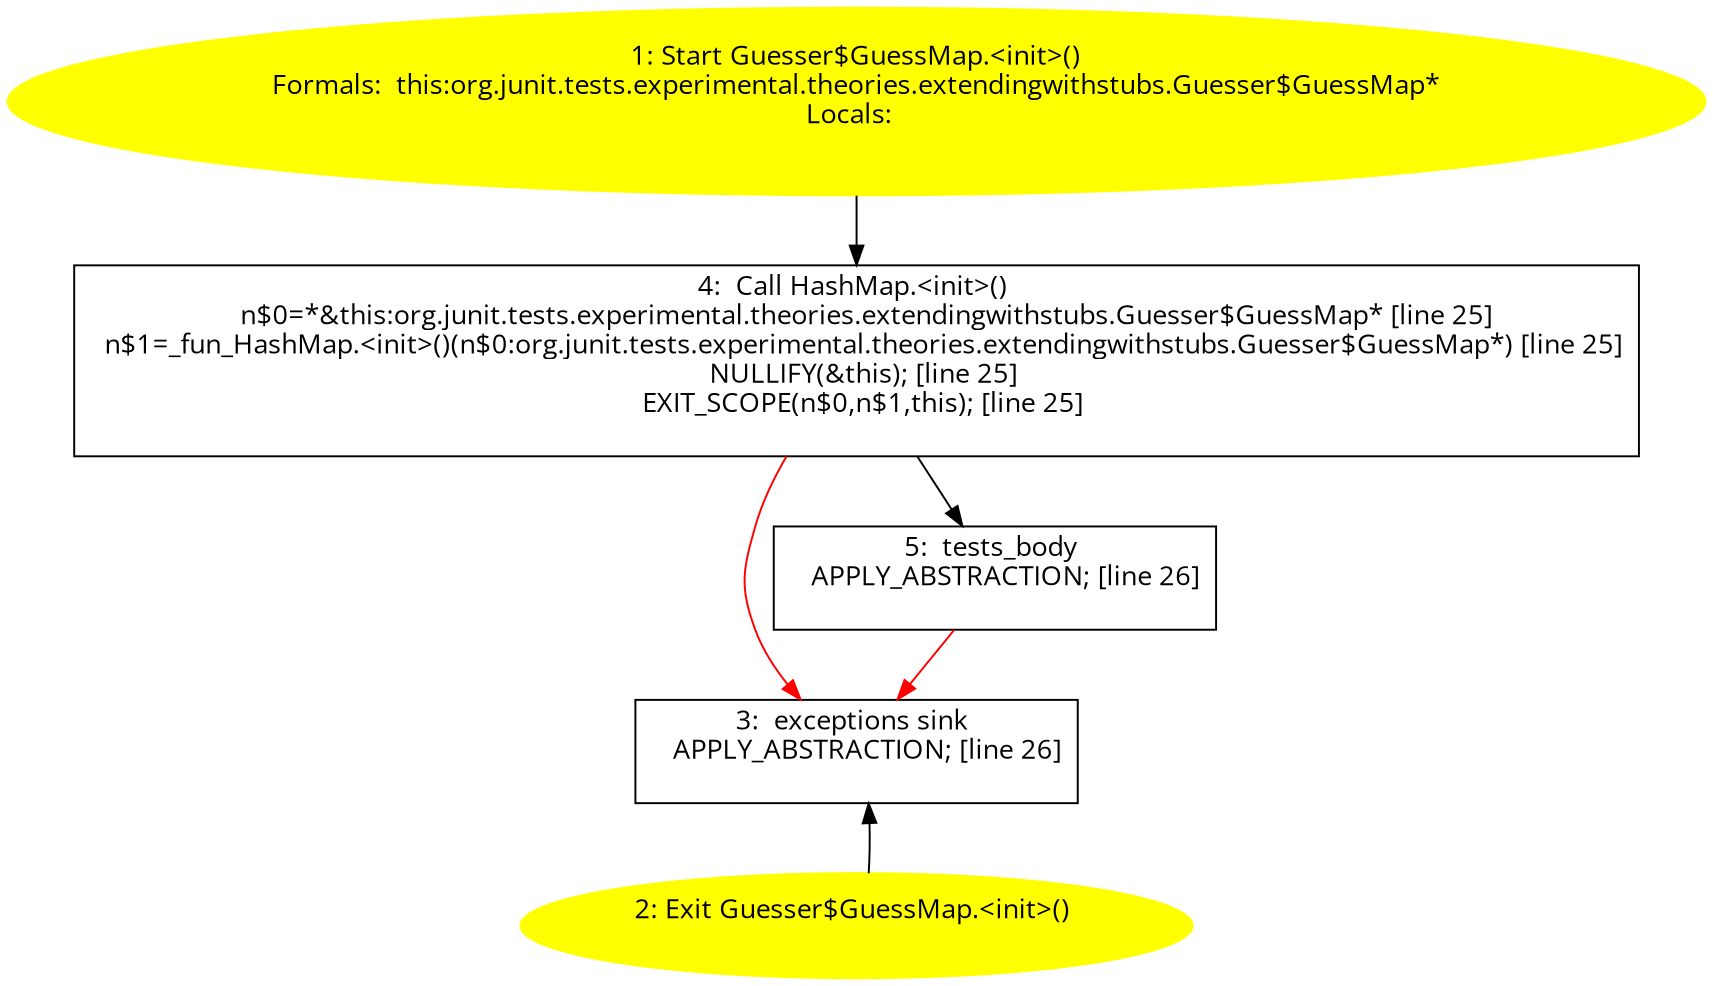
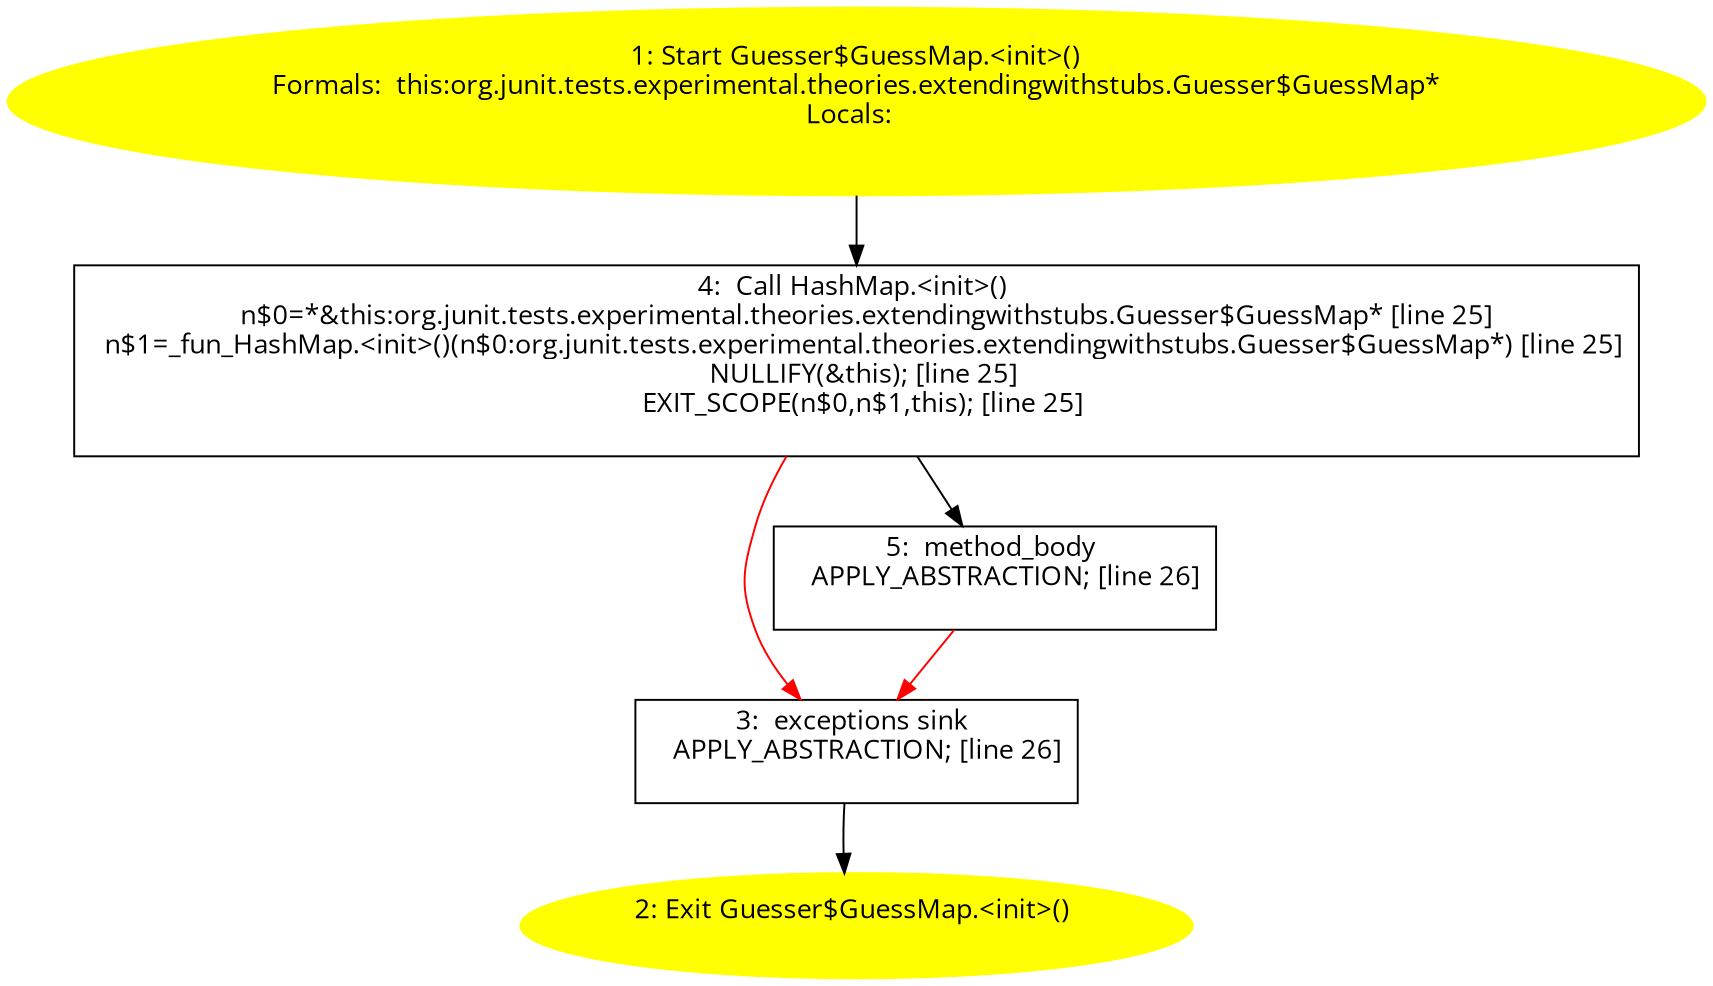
  digraph {
    fontname="Open Sans"
    node [fontname="Open Sans" shape=box]
    edge [fontname="Open Sans"]
    n1 [color=yellow label="1: Start Guesser$GuessMap.<init>()\nFormals:  this:org.junit.tests.experimental.theories.extendingwithstubs.Guesser$GuessMap*\nLocals:  \n  " style=filled shape=""]
    n2 [label="4:  Call HashMap.<init>() \n   n$0=*&this:org.junit.tests.experimental.theories.extendingwithstubs.Guesser$GuessMap* [line 25]\n  n$1=_fun_HashMap.<init>()(n$0:org.junit.tests.experimental.theories.extendingwithstubs.Guesser$GuessMap*) [line 25]\n  NULLIFY(&this); [line 25]\n  EXIT_SCOPE(n$0,n$1,this); [line 25]\n "]
    n3 [label="3:  exceptions sink \n   APPLY_ABSTRACTION; [line 26]\n "]
-   n4 [label="5:  tests_body \n   APPLY_ABSTRACTION; [line 26]\n "]
+   n4 [label="5:  method_body \n   APPLY_ABSTRACTION; [line 26]\n "]
    n5 [color=yellow label="2: Exit Guesser$GuessMap.<init>() \n  " style=filled shape=""]
    n1 -> n2
    n2 -> n3 [color=red]
    n2 -> n4
-   n5 -> n3
+   n3 -> n5
    n4 -> n3 [color=red]
  }
